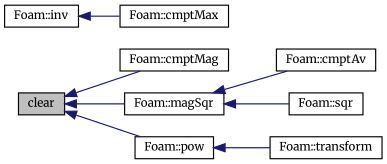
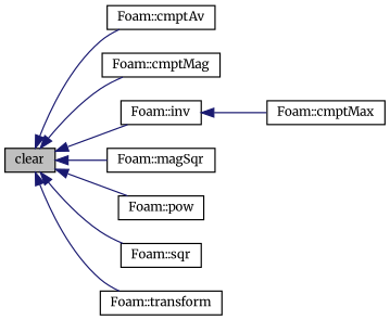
  digraph {
    fontname=Merriweather
    rankdir=LR
    node [color=black fontname=Merriweather fontsize=10 shape=record]
    edge [color=midnightblue dir=back fontname=Merriweather fontsize=10 labelfontname=FreeSans labelfontsize=10 style=solid]
    n1 [fillcolor=grey75 fontcolor=black height=0.2 label=clear style=filled width=0.4]
    n2 [height=0.2 label="Foam::cmptAv" width=0.4]
    n3 [height=0.2 label="Foam::cmptMag" width=0.4]
    n4 [height=0.2 label="Foam::inv" width=0.4]
    n5 [height=0.2 label="Foam::magSqr" width=0.4]
    n6 [height=0.2 label="Foam::pow" width=0.4]
    n7 [height=0.2 label="Foam::sqr" width=0.4]
    n8 [height=0.2 label="Foam::transform" width=0.4]
    n9 [height=0.2 label="Foam::cmptMax" width=0.4]
-   n5 -> n2
+   n1 -> n2
    n1 -> n3
+   n1 -> n4
    n1 -> n5
    n1 -> n6
-   n5 -> n7
-   n6 -> n8
+   n1 -> n7
+   n1 -> n8
    n4 -> n9
  }
